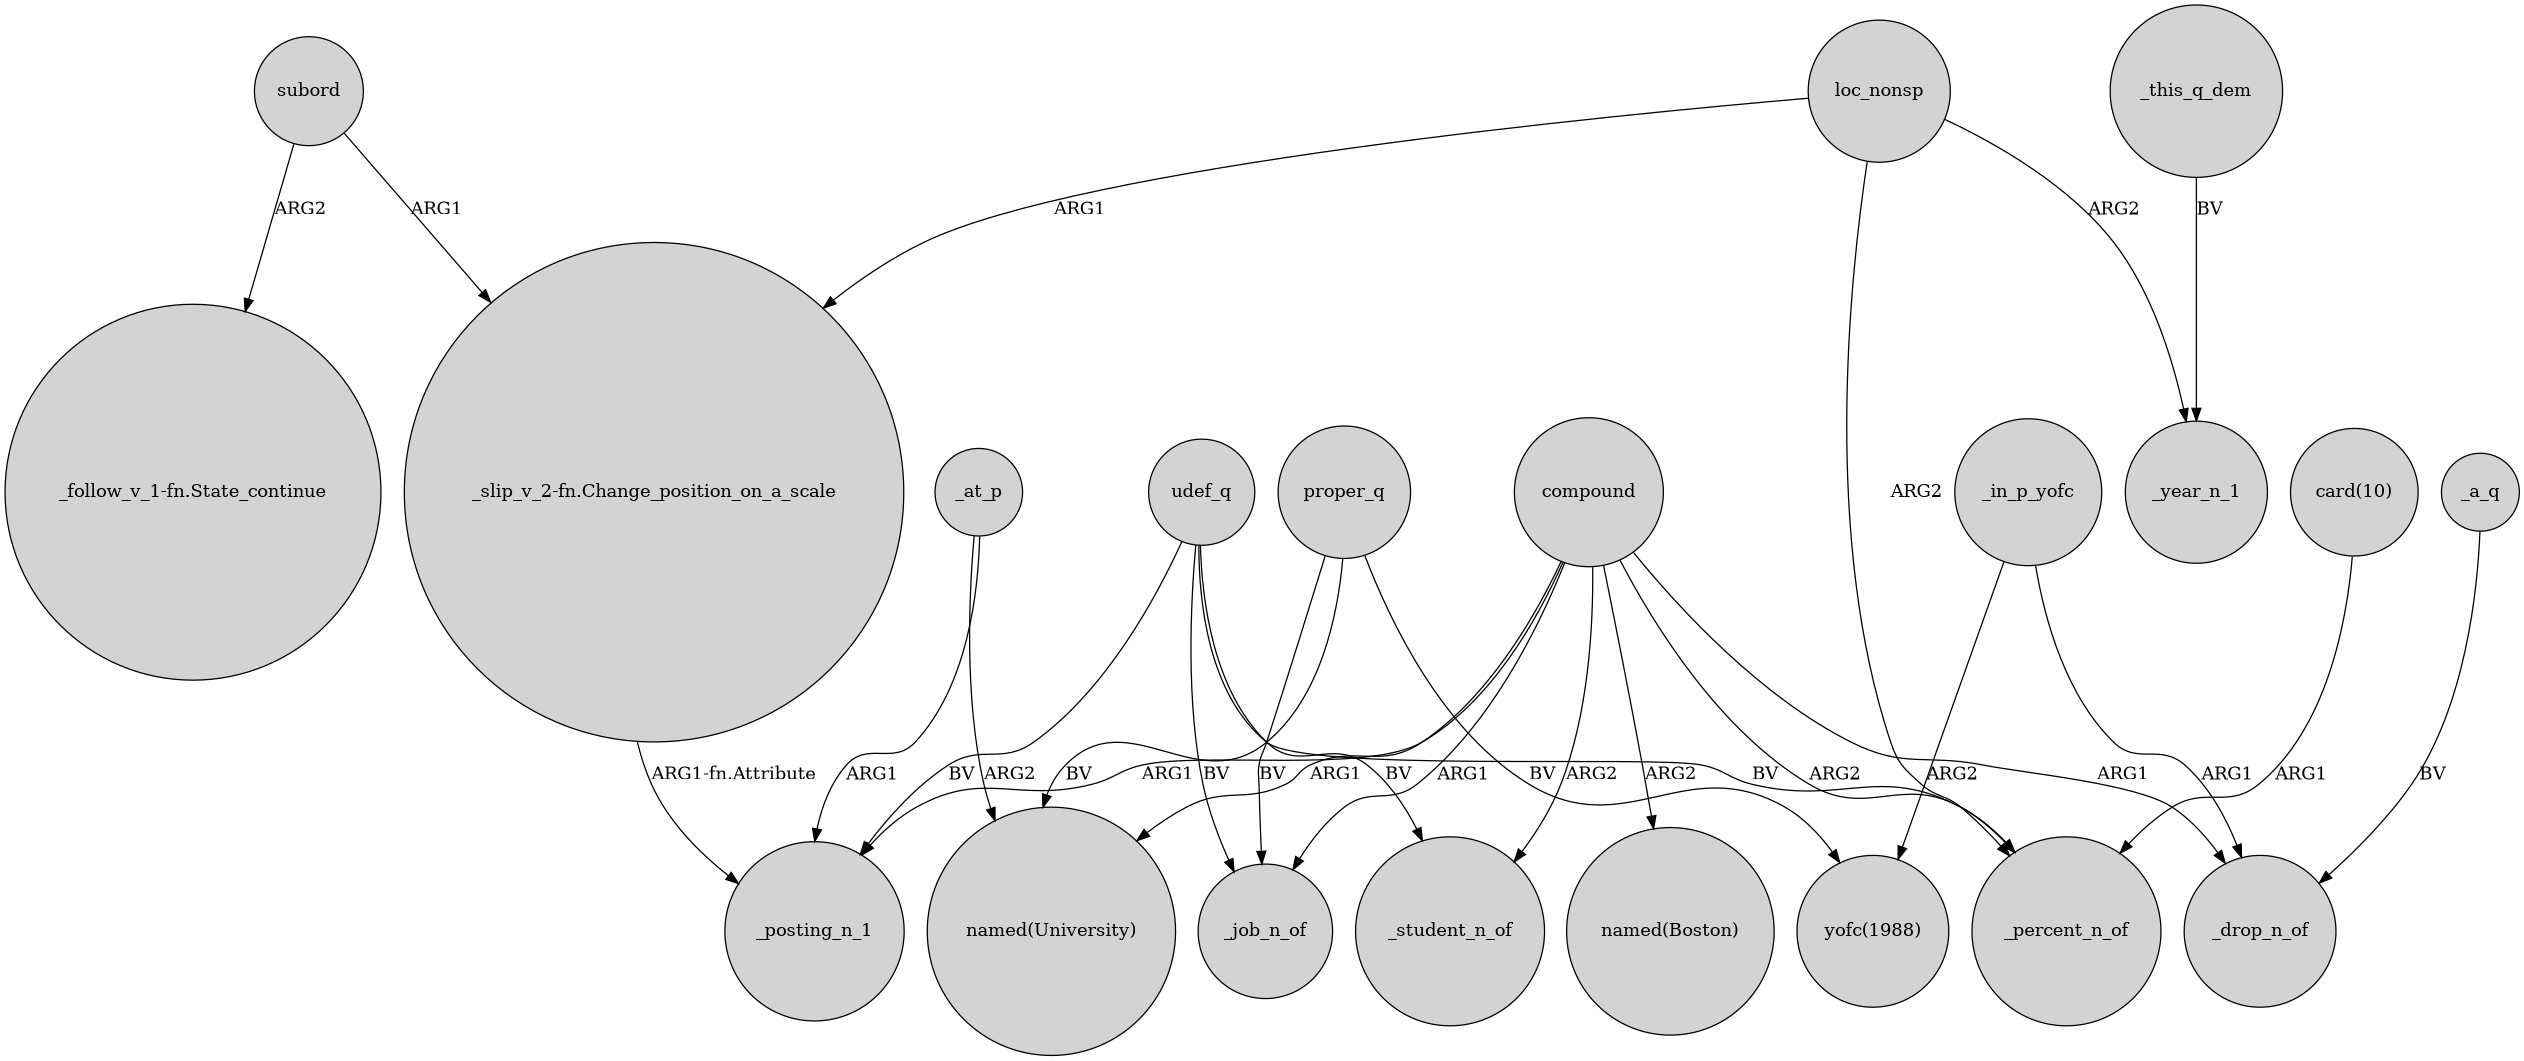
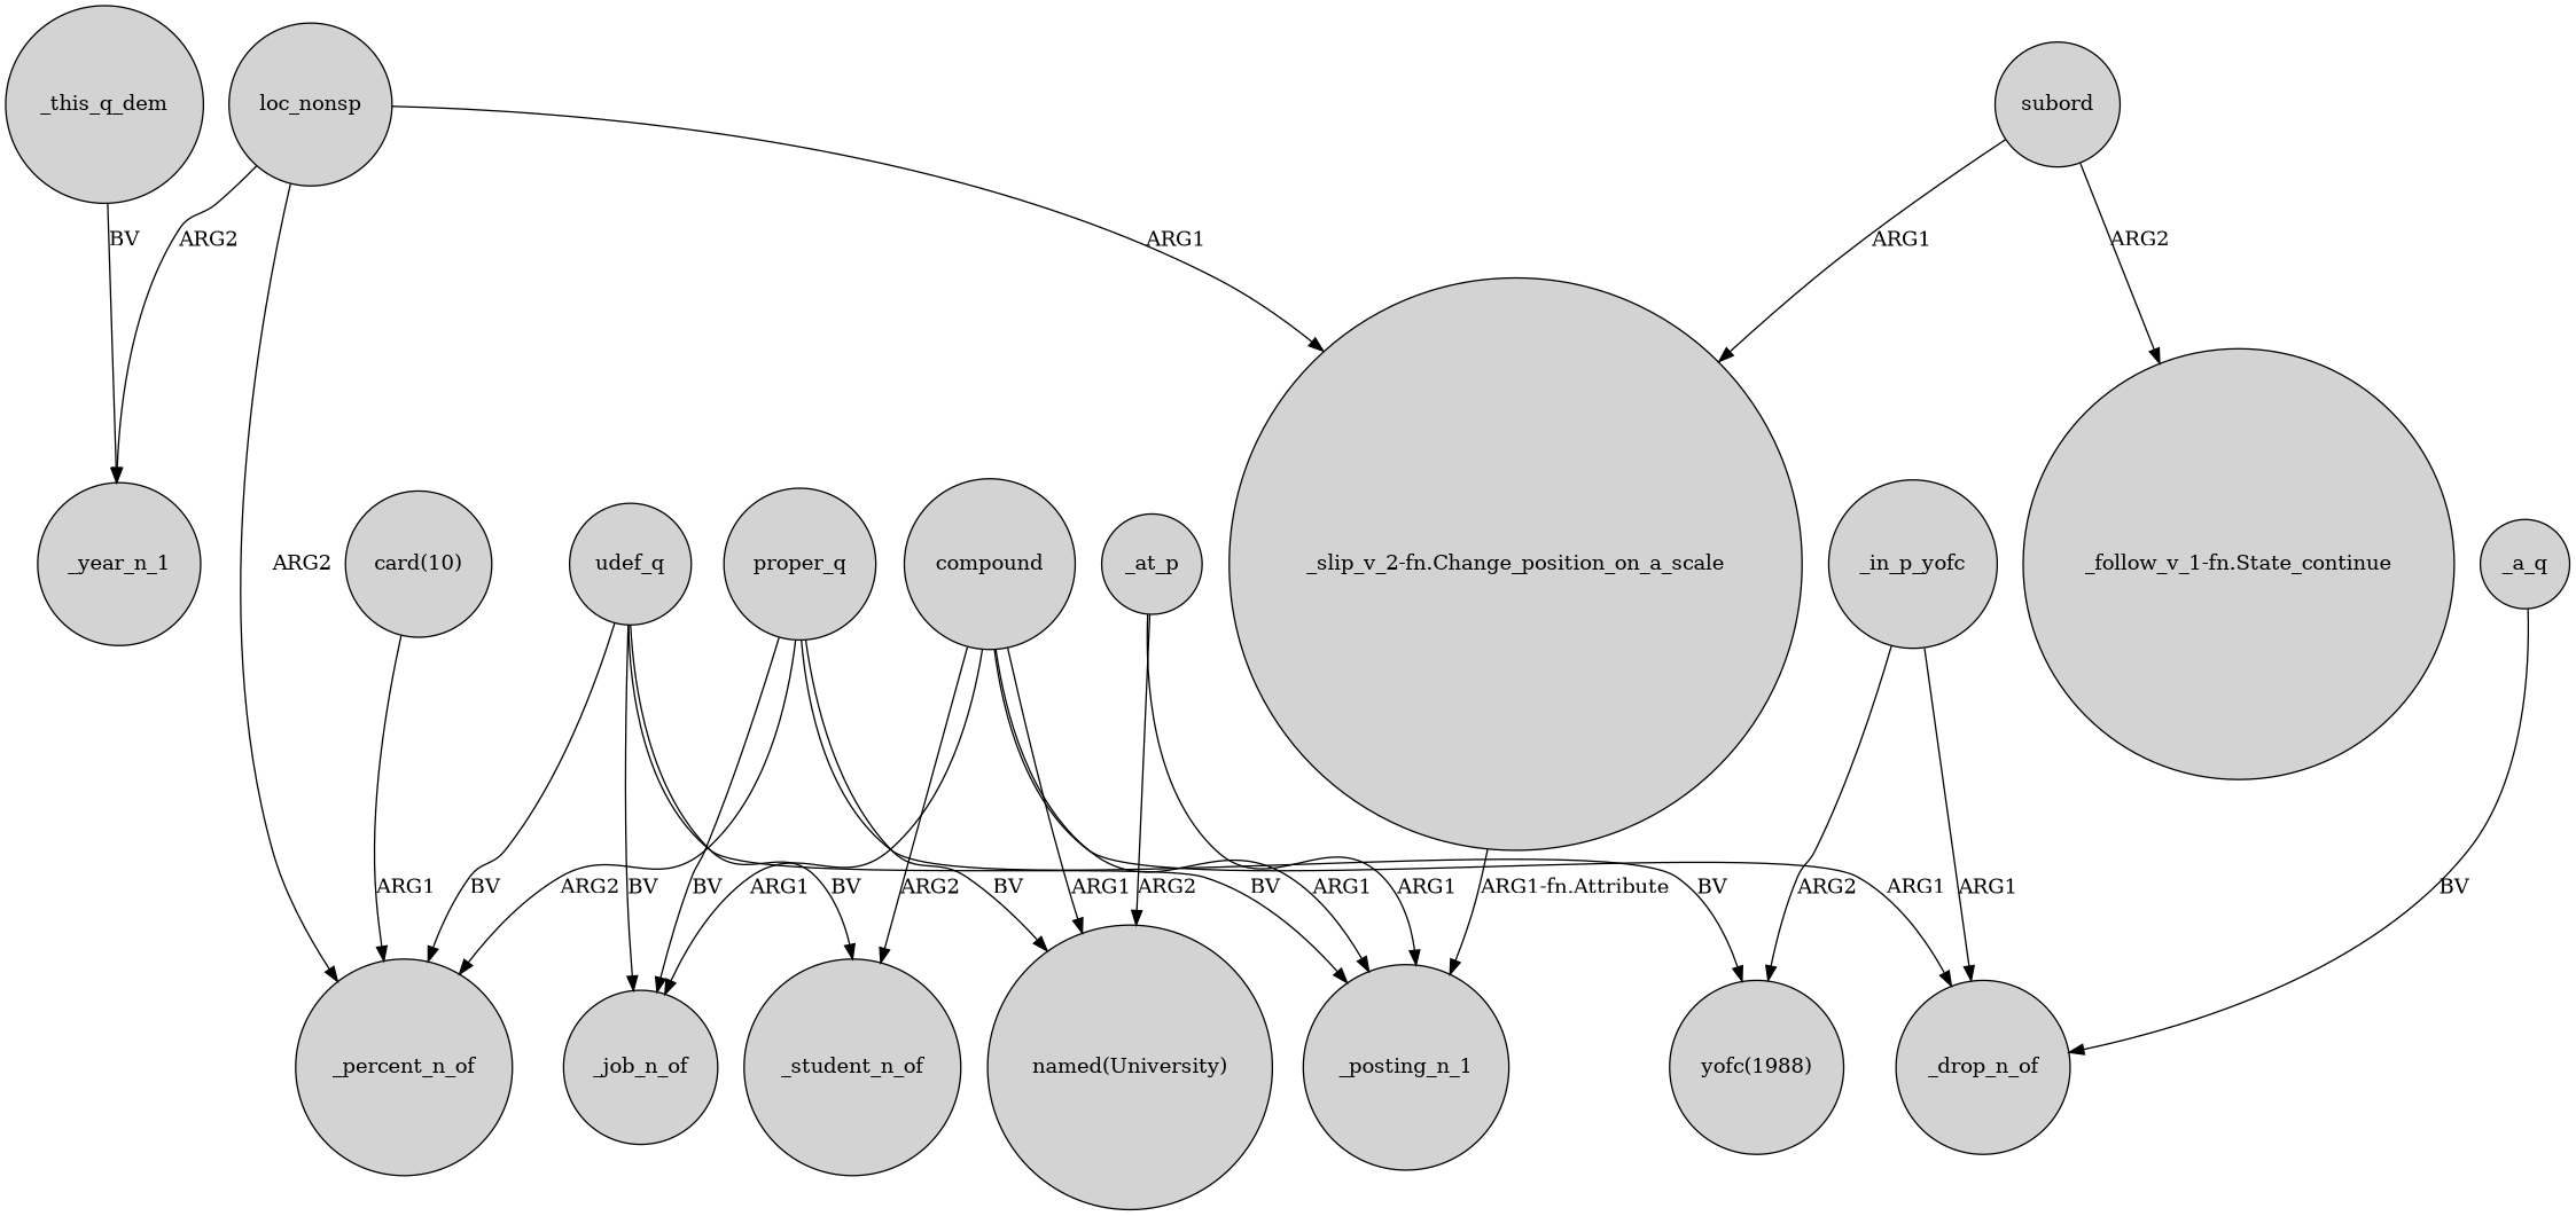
  digraph {
    node [shape=circle style=filled]
    udef_q
    _job_n_of
    _posting_n_1
    _percent_n_of
    _student_n_of
    proper_q
    "named(University)"
    "yofc(1988)"
    _at_p
    "_slip_v_2-fn.Change_position_on_a_scale"
    compound
-   "named(Boston)"
    _drop_n_of
    loc_nonsp
    _year_n_1
    subord
    "_follow_v_1-fn.State_continue"
    "card(10)"
    _a_q
    _this_q_dem
    n21 [label=_in_p_yofc]
    udef_q -> _job_n_of [label=BV]
    udef_q -> _posting_n_1 [label=BV]
    udef_q -> _percent_n_of [label=BV]
    udef_q -> _student_n_of [label=BV]
    proper_q -> _job_n_of [label=BV]
    proper_q -> "named(University)" [label=BV]
    proper_q -> "yofc(1988)" [label=BV]
    _at_p -> _posting_n_1 [label=ARG1]
    _at_p -> "named(University)" [label=ARG2]
    "_slip_v_2-fn.Change_position_on_a_scale" -> _posting_n_1 [label="ARG1-fn.Attribute"]
    compound -> _job_n_of [label=ARG1]
    compound -> _posting_n_1 [label=ARG1]
-   compound -> _percent_n_of [label=ARG2]
+   proper_q -> _percent_n_of [label=ARG2]
    compound -> _student_n_of [label=ARG2]
    compound -> "named(University)" [label=ARG1]
-   compound -> "named(Boston)" [label=ARG2]
    compound -> _drop_n_of [label=ARG1]
    loc_nonsp -> _percent_n_of [label=ARG2]
    loc_nonsp -> "_slip_v_2-fn.Change_position_on_a_scale" [label=ARG1]
    loc_nonsp -> _year_n_1 [label=ARG2]
    subord -> "_slip_v_2-fn.Change_position_on_a_scale" [label=ARG1]
    subord -> "_follow_v_1-fn.State_continue" [label=ARG2]
    "card(10)" -> _percent_n_of [label=ARG1]
    _a_q -> _drop_n_of [label=BV]
    _this_q_dem -> _year_n_1 [label=BV]
    n21 -> "yofc(1988)" [label=ARG2]
    n21 -> _drop_n_of [label=ARG1]
  }
